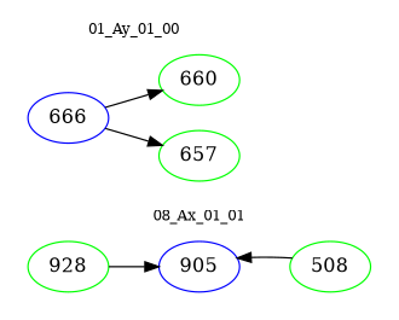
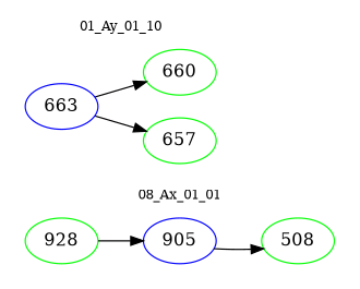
  digraph {
    rankdir=LR
    node [color=green]
    edge [color=black]
    n1 [color=blue label=905]
    n2 [label=928]
    n3 [label=508]
-   n4 [color=blue label=666]
+   n4 [color=blue label=663]
    n5 [label=657]
    n6 [label=660]
    subgraph cluster_1 {
      color=white
      fontsize=10
      label="08_Ax_01_01"
      n1
      n2
      n3
    }
    subgraph cluster_2 {
      color=white
      fontsize=10
-     label="01_Ay_01_00"
+     label="01_Ay_01_10"
      n4
      n5
      n6
    }
-   n3 -> n1
+   n1 -> n3
    n2 -> n1
    n4 -> n5
    n4 -> n6
  }
